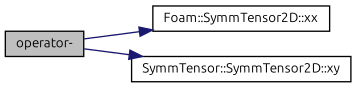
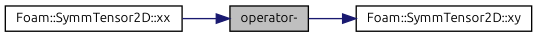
  digraph {
    fontname=Ubuntu
    rankdir=LR
    node [color=black fontname=Ubuntu fontsize=10 shape=record]
    edge [color=midnightblue fontname=Ubuntu fontsize=10 labelfontname=Helvetica labelfontsize=10 style=solid]
    n1 [fillcolor=grey75 fontcolor=black height=0.2 label="operator-" style=filled width=0.4]
    n2 [height=0.2 label="Foam::SymmTensor2D::xx" width=0.4]
-   n3 [height=0.2 label="SymmTensor::SymmTensor2D::xy" width=0.4]
-   n1 -> n2
+   n3 [height=0.2 label="Foam::SymmTensor2D::xy" width=0.4]
+   n2 -> n1
    n1 -> n3
  }
